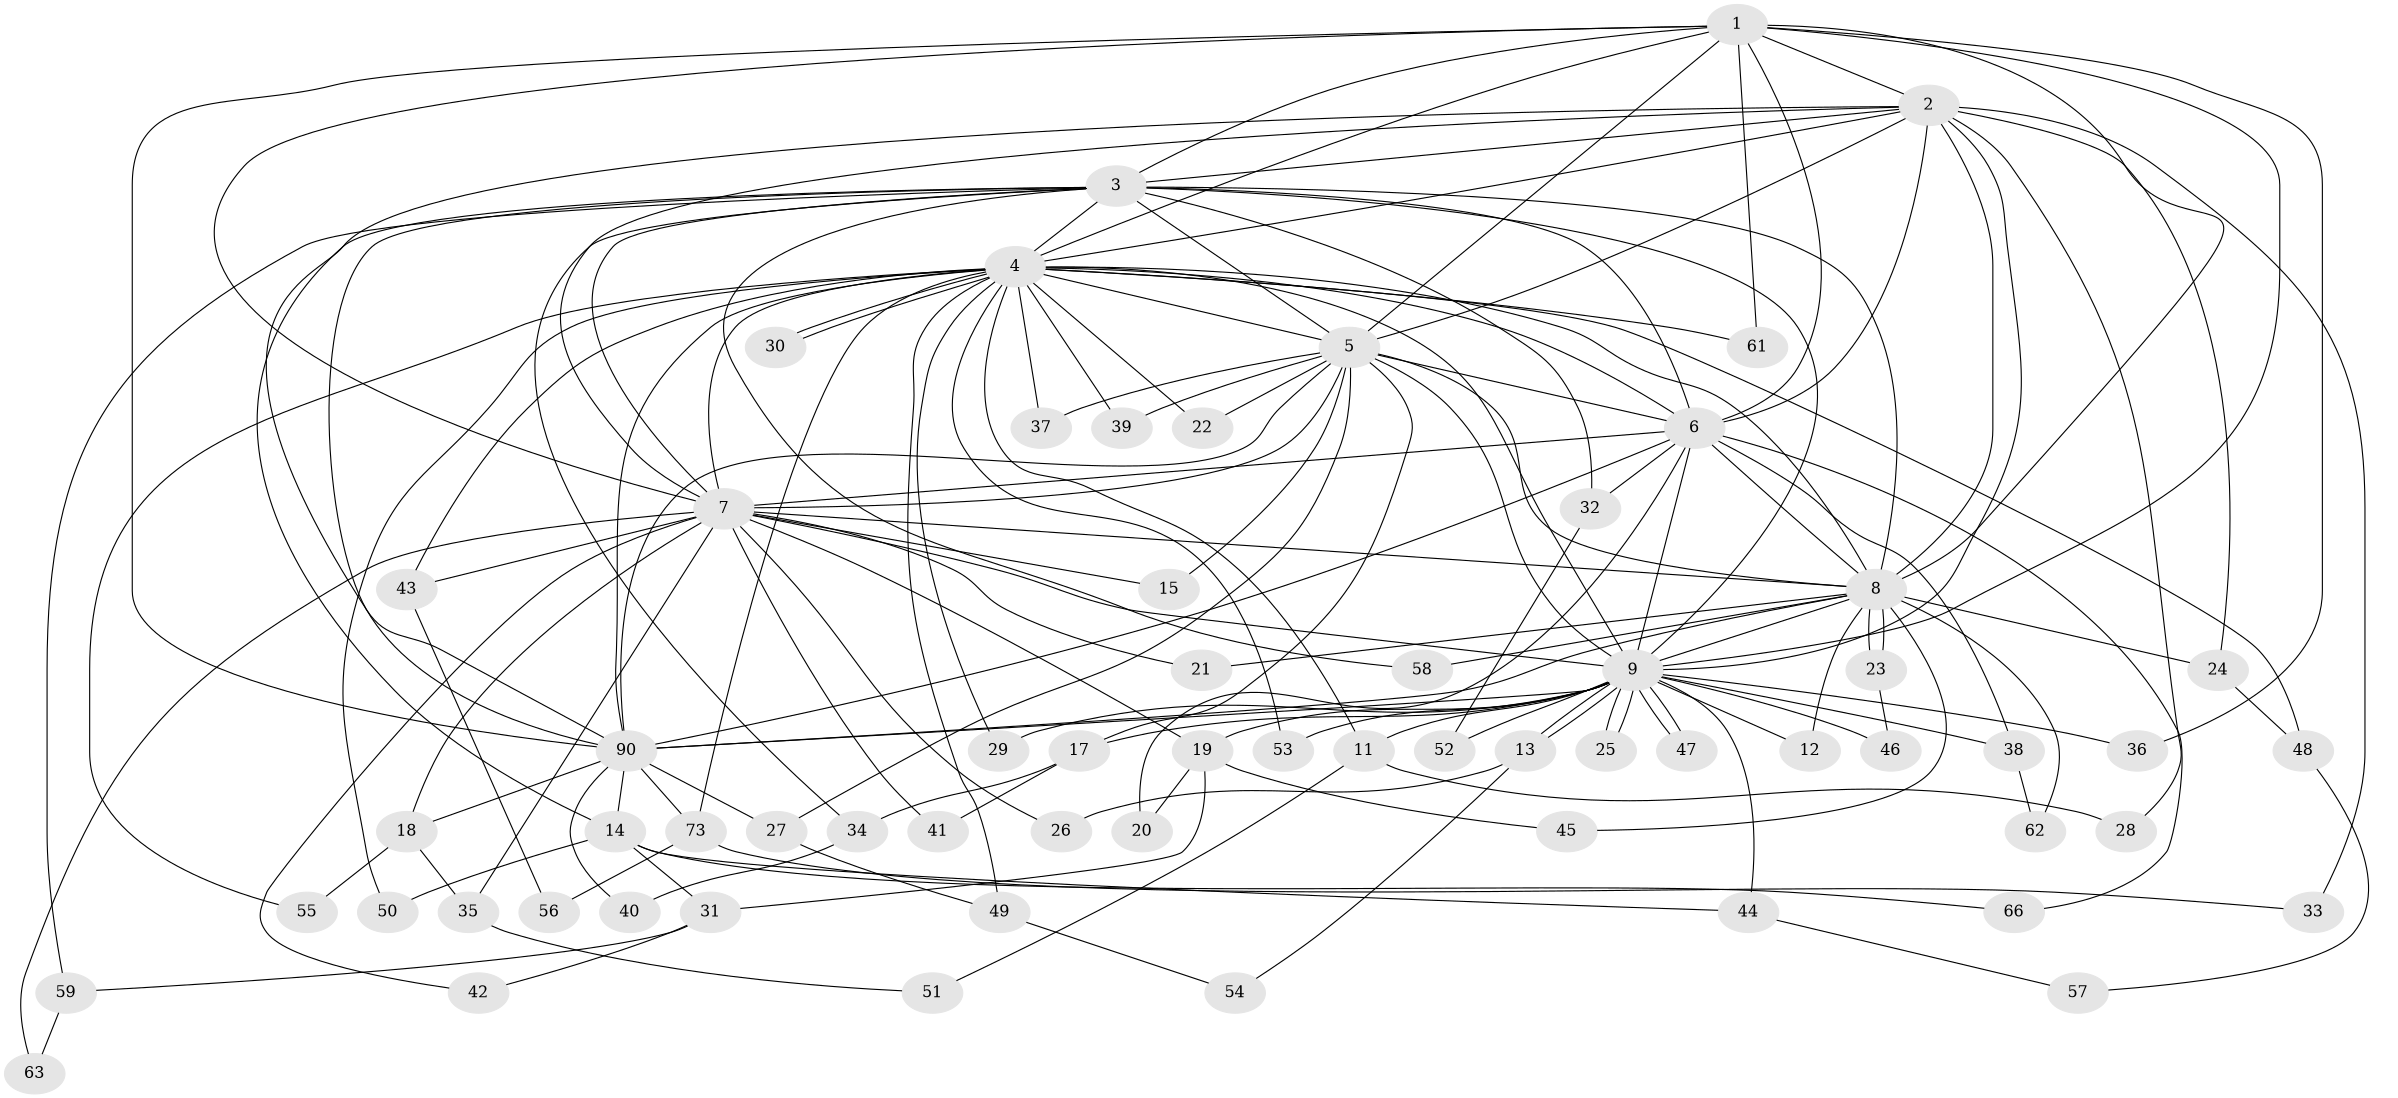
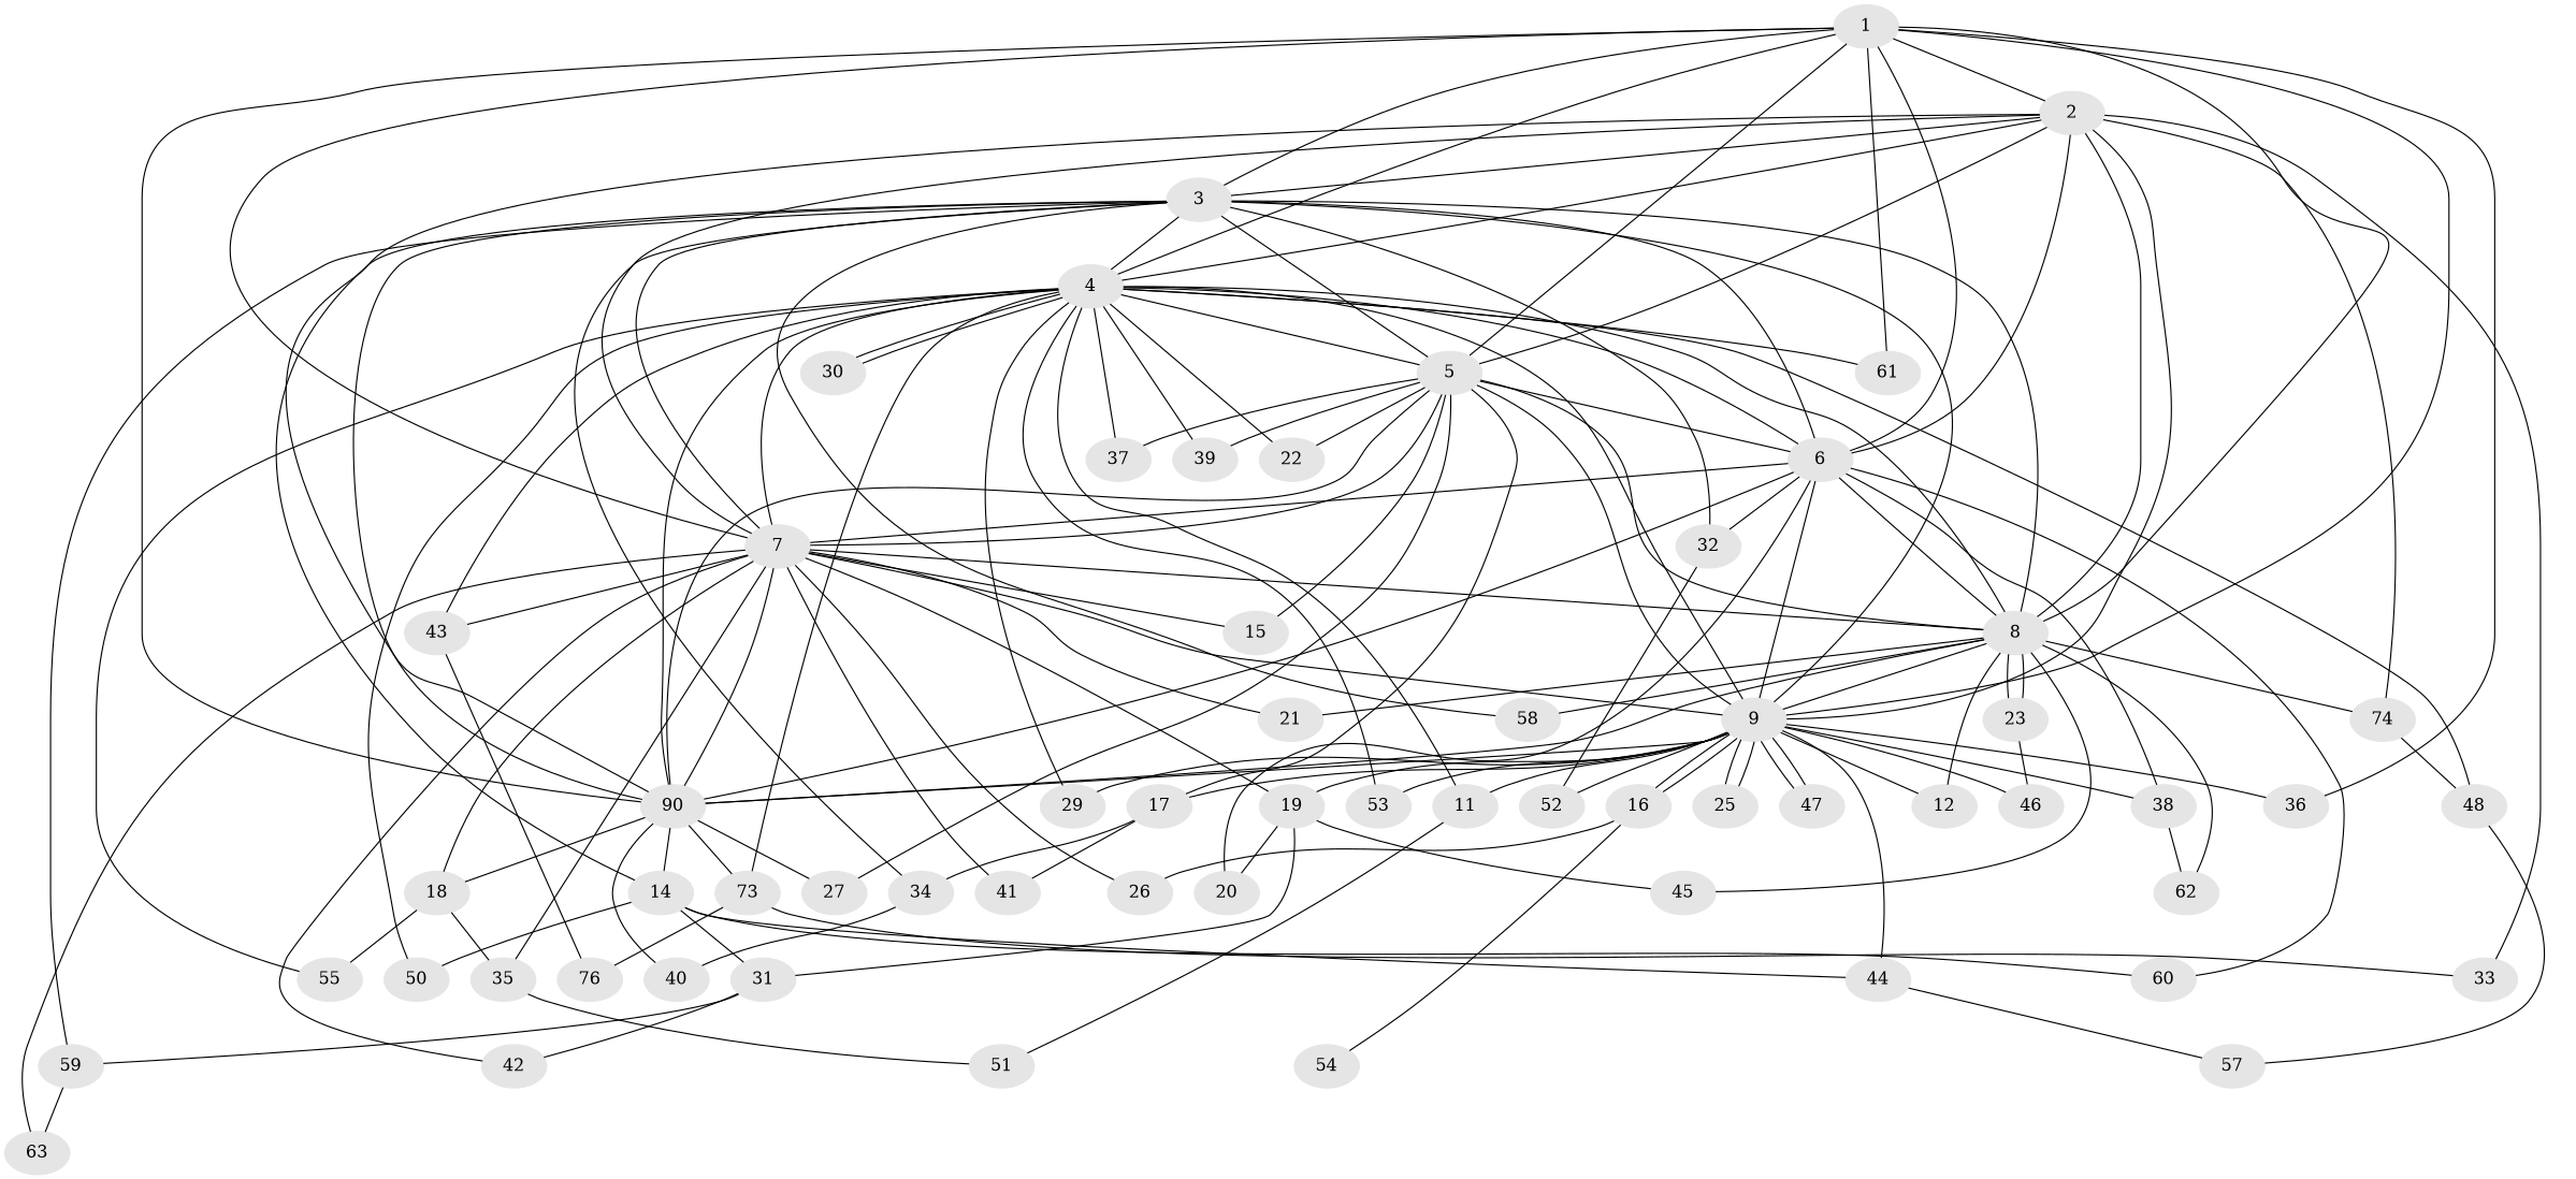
  graph {
    node [color=gray90 style=filled]
    1
    2
    3
    4
    5
    6
    7
    8
    9
    n10 [label=90]
    36
    61
-   24
-   28
+   24 [label=74]
    33
    14
    32
    34
    58
    59
    11
    n22 [label=73]
    22
    29
    30
    37
    39
    43
    48
-   49
    50
    53
    55
    15
    17
    27
    20
    38
-   60 [label=66]
+   60
    18
    19
    21
    26
    35
    41
    42
    63
    12
    23
    45
    62
-   16 [label=13]
+   16
    25
    44
    46
    47
    52
    40
    31
    51
-   56
+   56 [label=76]
    57
    54
    1 -- 2
    1 -- 3
    1 -- 4
    1 -- 5
    1 -- 6
    1 -- 7
    1 -- 8
    1 -- 9
    1 -- n10
    1 -- 36
    1 -- 61
    2 -- 3
    2 -- 4
    2 -- 5
    2 -- 6
    2 -- 7
    2 -- 8
    2 -- 9
    2 -- n10
    2 -- 24
-   2 -- 28
    2 -- 33
    3 -- 4
    3 -- 5
    3 -- 6
    3 -- 7
    3 -- 8
    3 -- 9
    3 -- n10
    3 -- 14
    3 -- 32
    3 -- 34
    3 -- 58
    3 -- 59
    4 -- 5
    4 -- 6
    4 -- 7
    4 -- 8
    4 -- 9
    4 -- n10
    4 -- 61
    4 -- 11
    4 -- n22
    4 -- 22
    4 -- 29
    4 -- 30
    4 -- 30
    4 -- 37
    4 -- 39
    4 -- 43
    4 -- 48
-   4 -- 49
    4 -- 50
    4 -- 53
    4 -- 55
    5 -- 6
    5 -- 7
    5 -- 8
    5 -- 9
    5 -- n10
    5 -- 22
    5 -- 37
    5 -- 39
    5 -- 15
    5 -- 17
    5 -- 27
    6 -- 7
    6 -- 8
    6 -- 9
    6 -- n10
    6 -- 32
    6 -- 20
    6 -- 38
    6 -- 60
    7 -- 8
    7 -- 9
+   7 -- n10
    7 -- 43
    7 -- 15
    7 -- 18
    7 -- 19
    7 -- 21
    7 -- 26
    7 -- 35
    7 -- 41
    7 -- 42
    7 -- 63
    8 -- 9
    8 -- n10
    8 -- 24
    8 -- 58
    8 -- 21
    8 -- 12
    8 -- 23
    8 -- 23
    8 -- 45
    8 -- 62
    9 -- n10
    9 -- 36
    9 -- 11
    9 -- 29
    9 -- 53
    9 -- 17
    9 -- 38
    9 -- 19
    9 -- 12
    9 -- 16
    9 -- 16
    9 -- 25
    9 -- 25
    9 -- 44
    9 -- 46
    9 -- 47
    9 -- 47
    9 -- 52
    n10 -- 14
    n10 -- n22
    n10 -- 27
    n10 -- 18
    n10 -- 40
    24 -- 48
    14 -- 50
    14 -- 60
    14 -- 44
    14 -- 31
    32 -- 52
    34 -- 40
    59 -- 63
-   11 -- 28
    11 -- 51
    n22 -- 33
    n22 -- 56
    43 -- 56
    48 -- 57
-   49 -- 54
    17 -- 34
    17 -- 41
-   27 -- 49
    38 -- 62
    18 -- 55
    18 -- 35
    19 -- 20
    19 -- 45
    19 -- 31
    35 -- 51
    23 -- 46
    16 -- 26
    16 -- 54
    44 -- 57
    31 -- 59
    31 -- 42
  }
